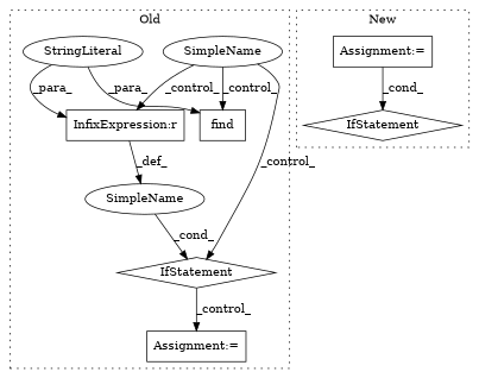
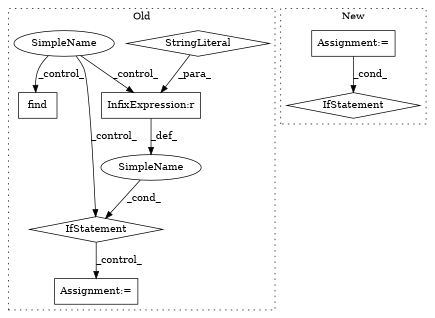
  digraph {
    fontname="DejaVu Serif"
    node [a=25 fontname="DejaVu Serif" shape=box]
    edge [fontname="DejaVu Serif"]
    n1 [a=32 l="5,1" label=find s="7564,7572"]
-   n2 [a=45 l=3 label=StringLiteral s=7569 shape=ellipse]
+   n2 [a=45 l=3 label=StringLiteral s=7569 shape=diamond]
    n3 [l="4,2" label=IfStatement s="7585,7609" shape=diamond]
    n4 [a=27 l=4 label="InfixExpression:r" s=7603]
    n5 [a=42 label=SimpleName shape=ellipse]
    n6 [a=7 l=1 label="Assignment:=" s=7636]
    n7 [a=42 label=SimpleName shape=ellipse]
    n8 [l="10,2" label=IfStatement s="5027,5061" shape=diamond]
    n9 [a=7 l=1 label="Assignment:=" s=4995]
    subgraph cluster_1 {
      label=Old
      style=dotted
      n1
      n2
      n3
      n4
      n5
      n6
      n7
    }
    subgraph cluster_2 {
      label=New
      style=dotted
      n8
      n9
    }
-   n2 -> n1 [label=_para_]
    n2 -> n4 [label=_para_]
    n3 -> n6 [label=_control_]
    n4 -> n7 [label=_def_]
    n5 -> n1 [label=_control_]
    n5 -> n3 [label=_control_]
    n5 -> n4 [label=_control_]
    n7 -> n3 [label=_cond_]
    n9 -> n8 [label=_cond_]
  }
